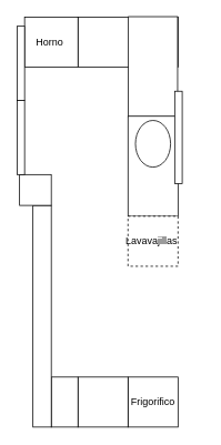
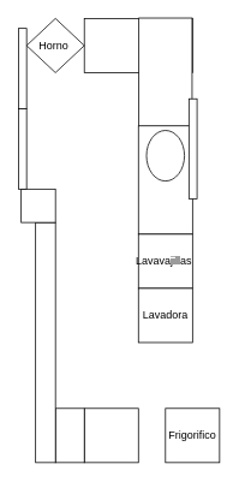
  <mxCell id="0" />
  <mxCell id="1" parent="0" />
  <mxCell id="2" value="" style="whiteSpace=wrap;html=1;" parent="1" vertex="1"><mxGeometry x="93" y="20" width="120" height="60" as="geometry" /></mxCell>
  <mxCell id="3" value="" style="whiteSpace=wrap;html=1;rotation=90;direction=west;" parent="1" vertex="1"><mxGeometry x="123" y="50" width="120" height="59" as="geometry" /></mxCell>
  <mxCell id="4" style="edgeStyle=none;curved=1;rounded=0;orthogonalLoop=1;jettySize=auto;html=1;fontSize=12;startSize=8;endSize=8;" parent="1" source="5" target="2" edge="1"><mxGeometry relative="1" as="geometry"><mxPoint x="37.5" y="89.5" as="targetPoint" /></mxGeometry></mxCell>
- <mxCell id="5" value="Horno&amp;nbsp;" style="whiteSpace=wrap;html=1;" parent="1" vertex="1"><mxGeometry x="29" y="20" width="64" height="60" as="geometry" /></mxCell>
+ <mxCell id="5" value="Horno&amp;nbsp;" style="rhombus;whiteSpace=wrap;html=1;" parent="1" vertex="1"><mxGeometry x="29" y="20" width="64" height="60" as="geometry" /></mxCell>
  <mxCell id="6" value="" style="whiteSpace=wrap;html=1;direction=south;" parent="1" vertex="1"><mxGeometry x="153" y="139" width="60" height="120" as="geometry" /></mxCell>
- <mxCell id="7" value="Lavavajillas&amp;nbsp;" style="whiteSpace=wrap;html=1;dashed=1;" parent="1" vertex="1"><mxGeometry x="153" y="259" width="60" height="60" as="geometry" /></mxCell>
- <mxCell id="9" value="Frigorifico" style="whiteSpace=wrap;html=1;" vertex="1" parent="1"><mxGeometry x="153" y="452" width="60" height="60" as="geometry" /></mxCell>
+ <mxCell id="7" value="Lavavajillas&amp;nbsp;" style="whiteSpace=wrap;html=1;" parent="1" vertex="1"><mxGeometry x="153" y="259" width="60" height="60" as="geometry" /></mxCell>
+ <mxCell id="8" value="Lavadora" style="whiteSpace=wrap;html=1;" vertex="1" parent="1"><mxGeometry x="153" y="319" width="60" height="60" as="geometry" /></mxCell>
+ <mxCell id="9" value="Frigorifico" style="whiteSpace=wrap;html=1;" vertex="1" parent="1"><mxGeometry x="183" y="452" width="60" height="60" as="geometry" /></mxCell>
  <mxCell id="10" value="" style="whiteSpace=wrap;html=1;" vertex="1" parent="1"><mxGeometry x="93" y="452" width="60" height="60" as="geometry" /></mxCell>
  <mxCell id="11" value="" style="whiteSpace=wrap;html=1;" vertex="1" parent="1"><mxGeometry x="61" y="452" width="32" height="60" as="geometry" /></mxCell>
  <mxCell id="12" value="" style="whiteSpace=wrap;html=1;" vertex="1" parent="1"><mxGeometry x="39" y="246" width="22" height="266" as="geometry" /></mxCell>
  <mxCell id="13" style="edgeStyle=none;curved=1;rounded=0;orthogonalLoop=1;jettySize=auto;html=1;entryX=0;entryY=0.5;entryDx=0;entryDy=0;fontSize=12;startSize=8;endSize=8;" edge="1" parent="1" source="12" target="12"><mxGeometry relative="1" as="geometry" /></mxCell>
  <mxCell id="14" value="" style="whiteSpace=wrap;html=1;" vertex="1" parent="1"><mxGeometry x="23" y="209" width="38" height="37" as="geometry" /></mxCell>
  <mxCell id="15" value="" style="whiteSpace=wrap;html=1;" vertex="1" parent="1"><mxGeometry x="20" y="31" width="9" height="89" as="geometry" /></mxCell>
  <mxCell id="16" value="" style="whiteSpace=wrap;html=1;" vertex="1" parent="1"><mxGeometry x="20" y="120" width="9" height="89" as="geometry" /></mxCell>
  <mxCell id="17" value="" style="ellipse;whiteSpace=wrap;html=1;rotation=90;" vertex="1" parent="1"><mxGeometry x="154.99" y="151" width="56.03" height="42.08" as="geometry" /></mxCell>
  <mxCell id="18" value="" style="whiteSpace=wrap;html=1;" vertex="1" parent="1"><mxGeometry x="209" y="109" width="9" height="111" as="geometry" /></mxCell>
